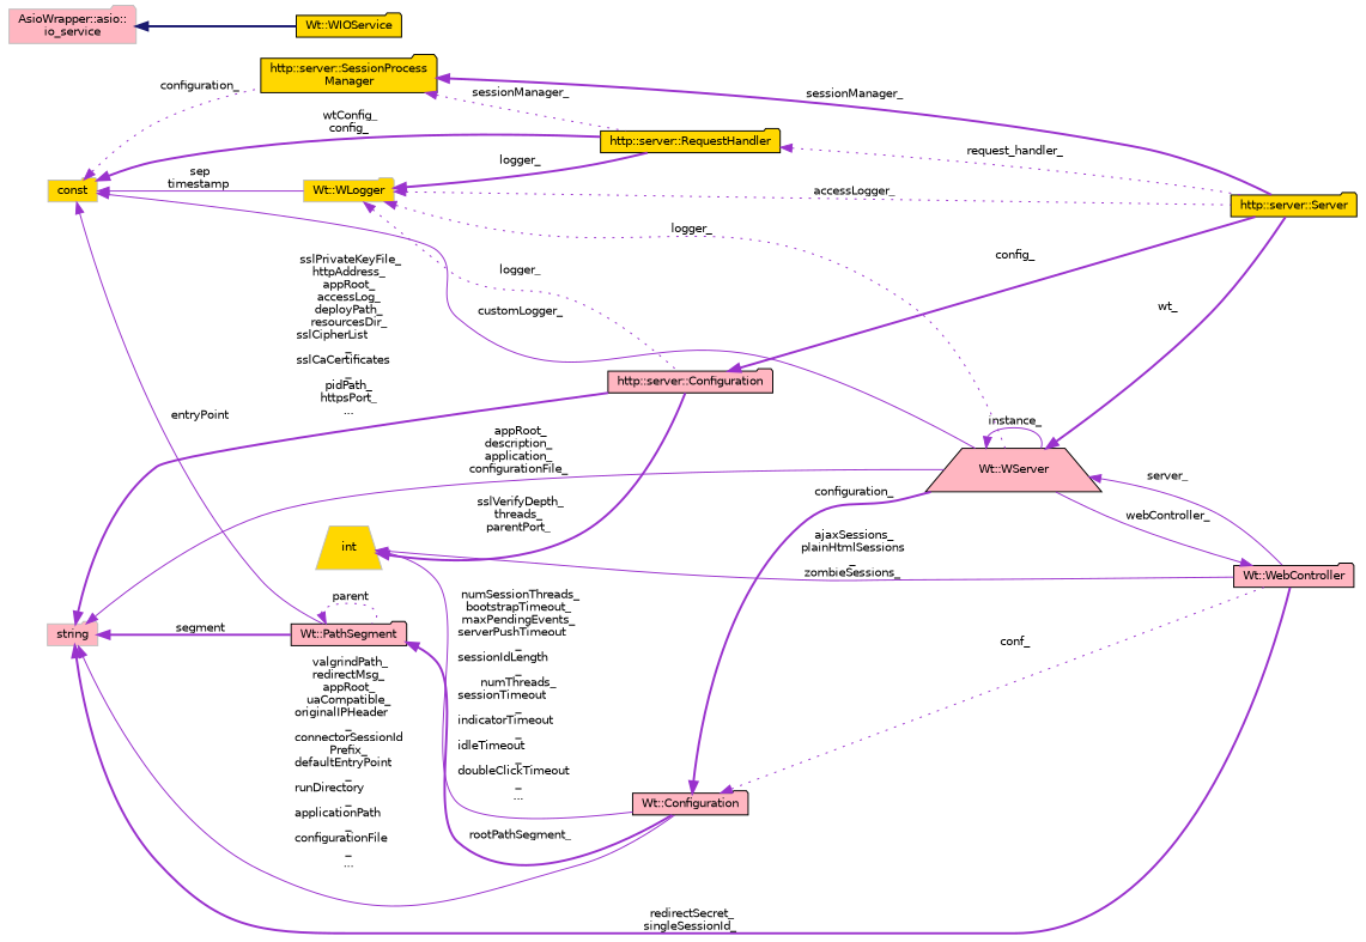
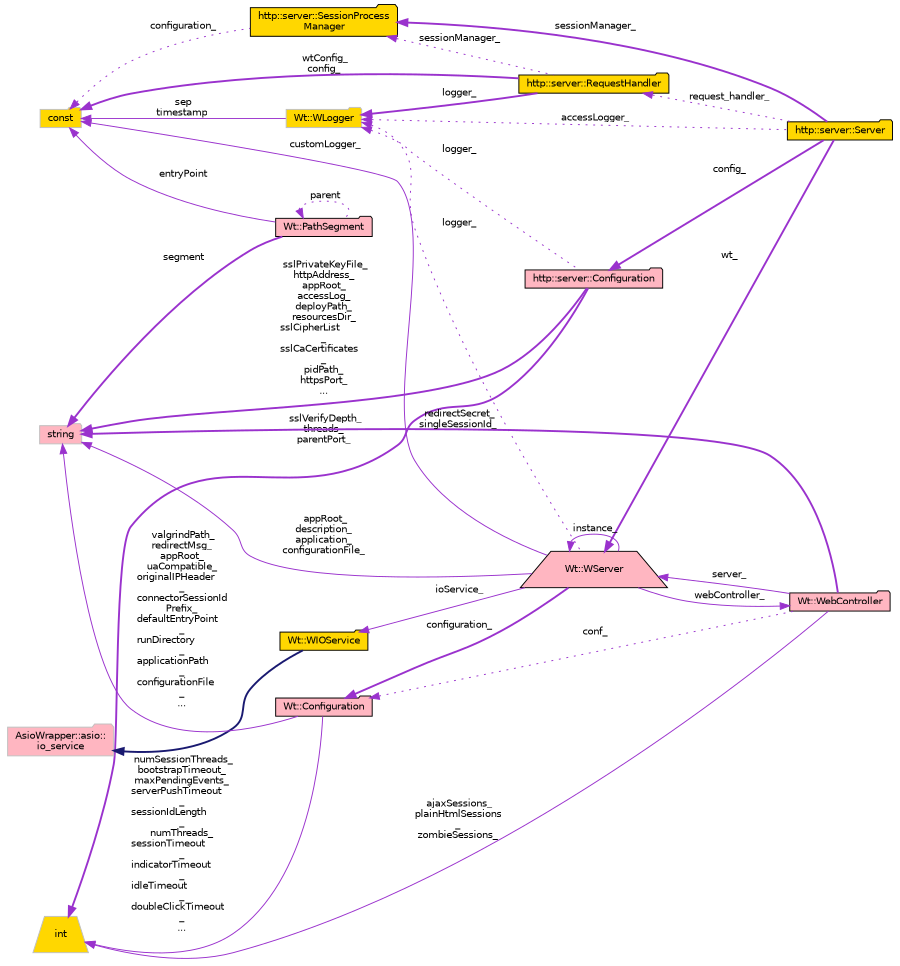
  digraph {
    rankdir=LR
    node [color=black fillcolor=gold fontname=Helvetica fontsize=10 shape=folder style=filled]
    edge [color=darkorchid3 dir=back fontname=Helvetica fontsize=10 labelfontname=Helvetica labelfontsize=10 style=bold]
    n1 [fontcolor=black height=0.2 label="http::server::Server" width=0.4]
    n2 [height=0.2 label="http::server::RequestHandler" width=0.4]
    n3 [height=0.2 label="http::server::SessionProcess\lManager" width=0.4]
    n4 [color=grey75 height=0.2 label=int shape=trapezium width=0.4]
    n5 [fillcolor=lightpink height=0.2 label="Wt::Configuration" width=0.4]
    n6 [fillcolor=lightpink height=0.2 label="Wt::WebController" width=0.4]
    n7 [fillcolor=lightpink height=0.2 label="http::server::Configuration" width=0.4]
    n8 [fillcolor=lightpink height=0.2 label="Wt::WServer" shape=trapezium width=0.4]
    n9 [color=grey75 height=0.2 label=const width=0.4]
    n10 [color=grey75 height=0.2 label="Wt::WLogger" width=0.4]
    n11 [fillcolor=lightpink height=0.2 label="Wt::PathSegment" width=0.4]
    n12 [height=0.2 label="Wt::WIOService" width=0.4]
    n13 [color=grey75 fillcolor=lightpink height=0.2 label="AsioWrapper::asio::\lio_service" width=0.4]
    n14 [color=grey75 fillcolor=lightpink height=0.2 label=string width=0.4]
    n2 -> n1 [label=" request_handler_" style=dotted]
    n3 -> n1 [label=" sessionManager_"]
    n3 -> n2 [label=" sessionManager_" style=dotted]
    n4 -> n5 [label=" numSessionThreads_\nbootstrapTimeout_\nmaxPendingEvents_\nserverPushTimeout\l_\nsessionIdLength\l_\nnumThreads_\nsessionTimeout\l_\nindicatorTimeout\l_\nidleTimeout\l_\ndoubleClickTimeout\l_\n..." style=solid]
    n4 -> n6 [label=" ajaxSessions_\nplainHtmlSessions\l_\nzombieSessions_" style=solid]
    n4 -> n7 [label=" sslVerifyDepth_\nthreads_\nparentPort_"]
    n5 -> n6 [label=" conf_" style=dotted]
    n5 -> n8 [label=" configuration_"]
    n6 -> n8 [label=" webController_" style=solid]
    n7 -> n1 [label=" config_"]
    n8 -> n1 [label=" wt_"]
    n8 -> n6 [label=" server_" style=solid]
    n8 -> n8 [label=" instance_" style=solid]
    n9 -> n2 [label=" wtConfig_\nconfig_"]
    n9 -> n3 [label=" configuration_" style=dotted]
    n9 -> n8 [label=" customLogger_" style=solid]
    n9 -> n10 [label=" sep\ntimestamp" style=solid]
    n9 -> n11 [label=" entryPoint" style=solid]
    n10 -> n1 [label=" accessLogger_" style=dotted]
    n10 -> n2 [label=" logger_"]
    n10 -> n7 [label=" logger_" style=dotted]
    n10 -> n8 [label=" logger_" style=dotted]
-   n11 -> n5 [label=" rootPathSegment_"]
    n11 -> n11 [label=" parent" style=dotted]
+   n12 -> n8 [label=" ioService_" style=solid]
    n13 -> n12 [color=midnightblue]
    n14 -> n5 [label=" valgrindPath_\nredirectMsg_\nappRoot_\nuaCompatible_\noriginalIPHeader\l_\nconnectorSessionId\lPrefix_\ndefaultEntryPoint\l_\nrunDirectory\l_\napplicationPath\l_\nconfigurationFile\l_\n..." style=solid]
    n14 -> n6 [label=" redirectSecret_\nsingleSessionId_"]
    n14 -> n7 [label=" sslPrivateKeyFile_\nhttpAddress_\nappRoot_\naccessLog_\ndeployPath_\nresourcesDir_\nsslCipherList\l_\nsslCaCertificates\l_\npidPath_\nhttpsPort_\n..."]
    n14 -> n8 [label=" appRoot_\ndescription_\napplication_\nconfigurationFile_" style=solid]
    n14 -> n11 [label=" segment"]
  }
